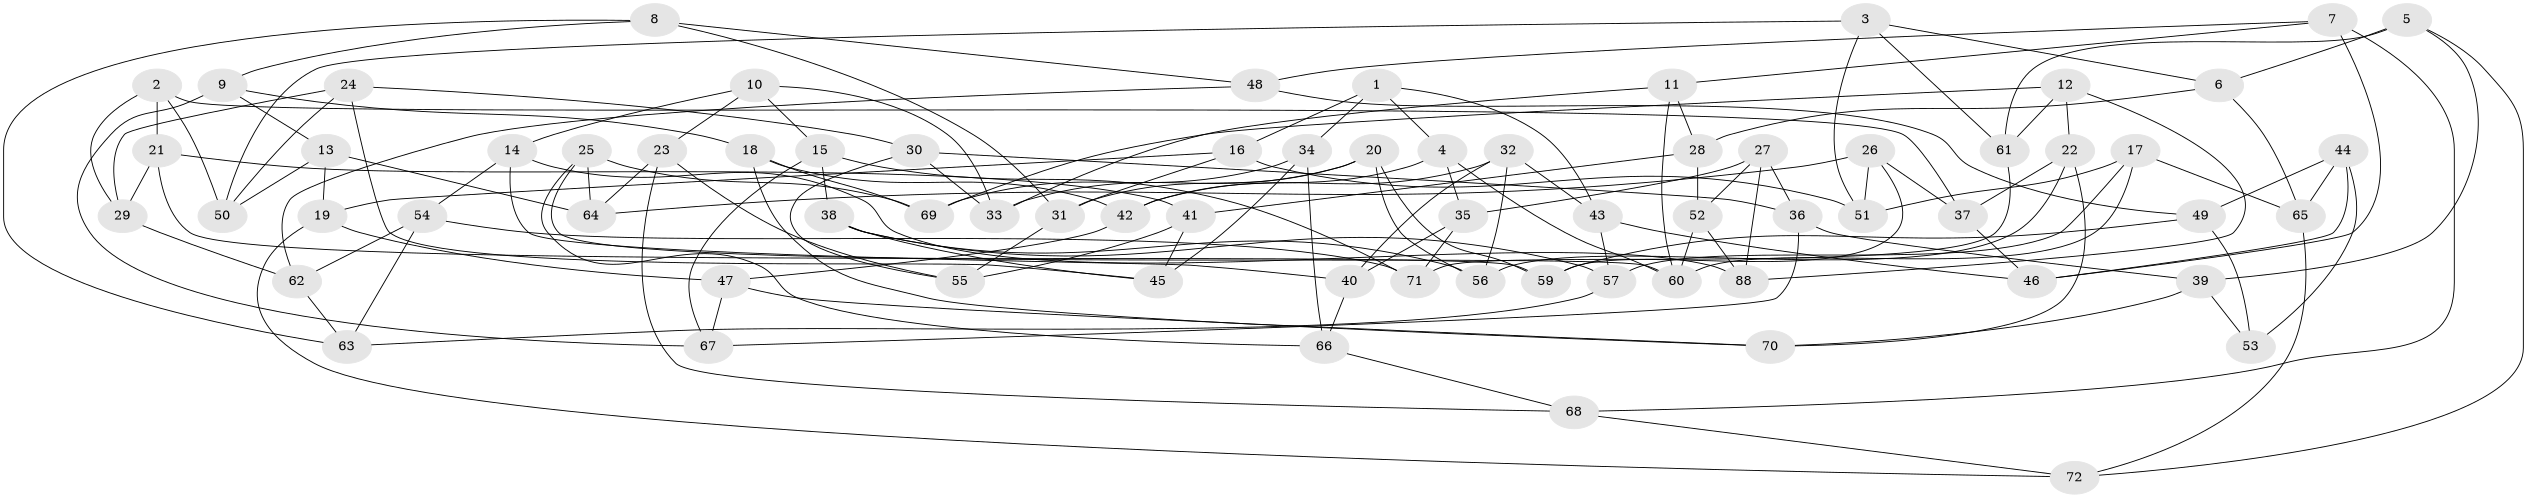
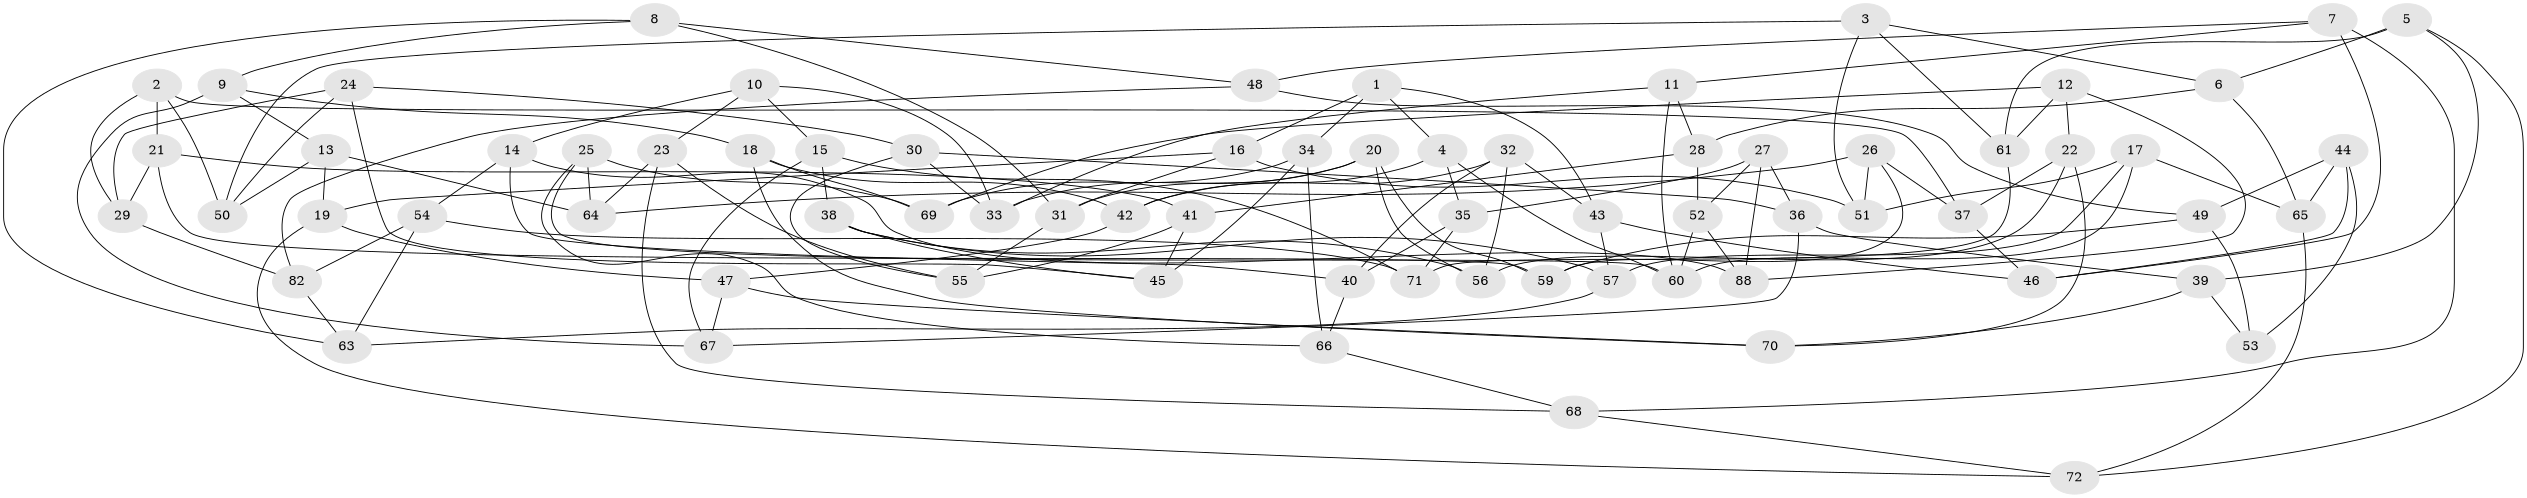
  graph {
    node [color=gray90 style=filled]
    1
    4
    16
    34
    43
    35
    42
    60
    51
    31
    19
    69
    45
    66
    46
    57
    2
    21
    29
    37
    50
    59
    41
-   62
+   62 [label=82]
    3
    6
    61
    28
    65
    71
    40
    47
    5
    39
    72
    70
    53
    52
    7
    11
    48
    68
    33
    49
    8
    9
    63
    13
    18
    67
    55
    64
    10
    14
    15
    23
    n57 [label=88]
    54
    38
    12
    22
    56
    17
    20
    24
    30
    36
    25
    26
    27
    32
    44
    1 -- 4
    1 -- 16
    1 -- 34
    1 -- 43
    4 -- 35
    4 -- 42
    4 -- 60
    16 -- 51
    16 -- 31
    16 -- 19
    34 -- 69
    34 -- 45
    34 -- 66
    43 -- 46
    43 -- 57
    35 -- 71
    35 -- 40
    42 -- 47
    31 -- 55
    19 -- 47
    19 -- 72
    66 -- 68
    57 -- 63
    2 -- 21
    2 -- 29
    2 -- 37
    2 -- 50
    21 -- 29
    21 -- 59
    21 -- 41
    29 -- 62
    37 -- 46
    41 -- 45
    41 -- 55
    62 -- 63
    3 -- 51
    3 -- 50
    3 -- 6
    3 -- 61
    6 -- 28
    6 -- 65
    61 -- 71
    28 -- 41
    28 -- 52
    65 -- 72
    40 -- 66
    47 -- 70
    47 -- 67
    5 -- 6
    5 -- 61
    5 -- 39
    5 -- 72
    39 -- 70
    39 -- 53
    52 -- 60
    52 -- n57
    7 -- 46
    7 -- 11
    7 -- 48
    7 -- 68
    11 -- 60
    11 -- 28
    11 -- 33
    48 -- 62
    48 -- 49
    68 -- 72
    49 -- 59
    49 -- 53
    8 -- 31
    8 -- 48
    8 -- 9
    8 -- 63
    9 -- 13
    9 -- 18
    9 -- 67
    13 -- 19
    13 -- 50
    13 -- 64
    18 -- 42
    18 -- 69
    18 -- 70
    10 -- 33
    10 -- 14
    10 -- 15
    10 -- 23
    14 -- 40
    14 -- n57
    14 -- 54
    15 -- 71
    15 -- 67
    15 -- 38
    23 -- 68
    23 -- 55
    23 -- 64
    54 -- 62
    54 -- 71
    54 -- 63
    38 -- 45
    38 -- 57
    38 -- 56
    12 -- 69
    12 -- 61
    12 -- n57
    12 -- 22
    22 -- 37
    22 -- 70
    22 -- 56
    17 -- 60
    17 -- 51
    17 -- 57
    17 -- 65
    20 -- 31
    20 -- 59
    20 -- 33
    20 -- 56
    24 -- 45
    24 -- 29
    24 -- 50
    24 -- 30
    30 -- 33
    30 -- 55
    30 -- 36
    36 -- 39
    36 -- 67
    25 -- 60
    25 -- 69
    25 -- 66
    25 -- 64
    26 -- 51
    26 -- 37
    26 -- 59
    26 -- 64
    27 -- 35
    27 -- 52
    27 -- n57
    27 -- 36
    32 -- 43
    32 -- 42
    32 -- 40
    32 -- 56
    44 -- 46
    44 -- 65
    44 -- 53
    44 -- 49
  }
